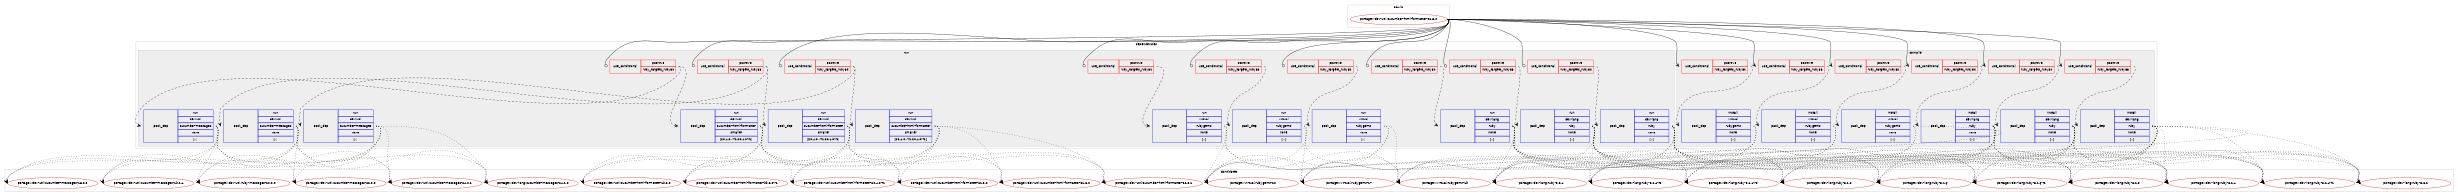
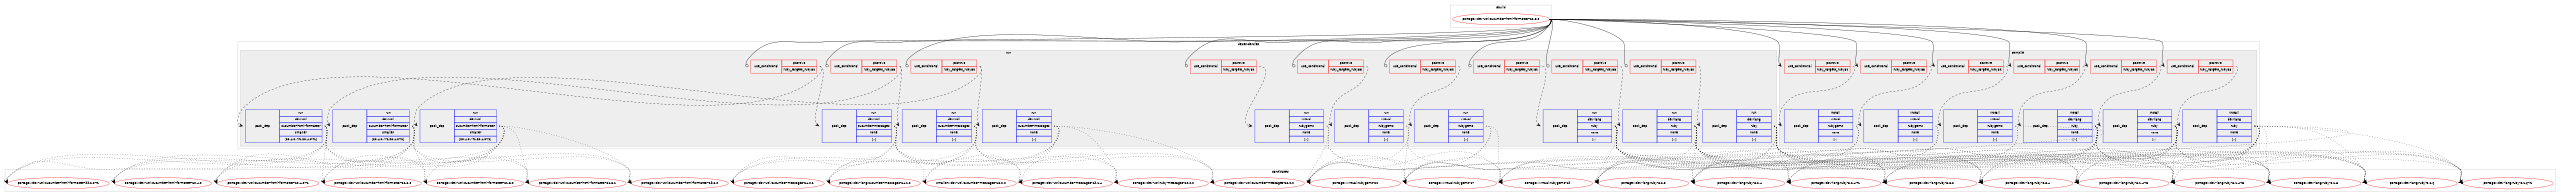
  digraph {
    compound=true
    concentrate=true
    fontname=Helvetica
    fontsize=10
    newrank=true
    rankdir=TB
    ranksep=1.5
    node [color=red fontname=Helvetica fontsize=10 shape=none]
    edge [arrowhead=vee headport=w style=dotted tailport=e weight=100]
    n1 [label="portage://dev-util/cucumber-html-formatter-21.3.0" width=4 shape=""]
    n2 [color=blue label=<<TABLE BORDER="0" CELLBORDER="1" CELLSPACING="0" CELLPADDING="4" WIDTH="220"><TR><TD ROWSPAN="6" CELLPADDING="30">pack_dep</TD></TR><TR><TD WIDTH="110">install</TD></TR><TR><TD>dev-lang</TD></TR><TR><TD>ruby</TD></TR><TR><TD>none</TD></TR><TR><TD>[,,]</TD></TR></TABLE>>]
    n3 [label=<<TABLE BORDER="0" CELLBORDER="1" CELLSPACING="0" CELLPADDING="4"><TR><TD ROWSPAN="3" CELLPADDING="10">use_conditional</TD></TR><TR><TD>positive</TD></TR><TR><TD>ruby_targets_ruby31</TD></TR></TABLE>>]
    n4 [color=blue label=<<TABLE BORDER="0" CELLBORDER="1" CELLSPACING="0" CELLPADDING="4" WIDTH="220"><TR><TD ROWSPAN="6" CELLPADDING="30">pack_dep</TD></TR><TR><TD WIDTH="110">install</TD></TR><TR><TD>virtual</TD></TR><TR><TD>rubygems</TD></TR><TR><TD>none</TD></TR><TR><TD>[,,]</TD></TR></TABLE>>]
    n5 [label=<<TABLE BORDER="0" CELLBORDER="1" CELLSPACING="0" CELLPADDING="4"><TR><TD ROWSPAN="3" CELLPADDING="10">use_conditional</TD></TR><TR><TD>positive</TD></TR><TR><TD>ruby_targets_ruby31</TD></TR></TABLE>>]
    n6 [color=blue label=<<TABLE BORDER="0" CELLBORDER="1" CELLSPACING="0" CELLPADDING="4" WIDTH="220"><TR><TD ROWSPAN="6" CELLPADDING="30">pack_dep</TD></TR><TR><TD WIDTH="110">install</TD></TR><TR><TD>dev-lang</TD></TR><TR><TD>ruby</TD></TR><TR><TD>none</TD></TR><TR><TD>[,,]</TD></TR></TABLE>>]
    n7 [label=<<TABLE BORDER="0" CELLBORDER="1" CELLSPACING="0" CELLPADDING="4"><TR><TD ROWSPAN="3" CELLPADDING="10">use_conditional</TD></TR><TR><TD>positive</TD></TR><TR><TD>ruby_targets_ruby32</TD></TR></TABLE>>]
    n8 [color=blue label=<<TABLE BORDER="0" CELLBORDER="1" CELLSPACING="0" CELLPADDING="4" WIDTH="220"><TR><TD ROWSPAN="6" CELLPADDING="30">pack_dep</TD></TR><TR><TD WIDTH="110">install</TD></TR><TR><TD>virtual</TD></TR><TR><TD>rubygems</TD></TR><TR><TD>none</TD></TR><TR><TD>[,,]</TD></TR></TABLE>>]
    n9 [label=<<TABLE BORDER="0" CELLBORDER="1" CELLSPACING="0" CELLPADDING="4"><TR><TD ROWSPAN="3" CELLPADDING="10">use_conditional</TD></TR><TR><TD>positive</TD></TR><TR><TD>ruby_targets_ruby32</TD></TR></TABLE>>]
    n10 [color=blue label=<<TABLE BORDER="0" CELLBORDER="1" CELLSPACING="0" CELLPADDING="4" WIDTH="220"><TR><TD ROWSPAN="6" CELLPADDING="30">pack_dep</TD></TR><TR><TD WIDTH="110">install</TD></TR><TR><TD>dev-lang</TD></TR><TR><TD>ruby</TD></TR><TR><TD>none</TD></TR><TR><TD>[,,]</TD></TR></TABLE>>]
    n11 [label=<<TABLE BORDER="0" CELLBORDER="1" CELLSPACING="0" CELLPADDING="4"><TR><TD ROWSPAN="3" CELLPADDING="10">use_conditional</TD></TR><TR><TD>positive</TD></TR><TR><TD>ruby_targets_ruby33</TD></TR></TABLE>>]
    n12 [color=blue label=<<TABLE BORDER="0" CELLBORDER="1" CELLSPACING="0" CELLPADDING="4" WIDTH="220"><TR><TD ROWSPAN="6" CELLPADDING="30">pack_dep</TD></TR><TR><TD WIDTH="110">install</TD></TR><TR><TD>virtual</TD></TR><TR><TD>rubygems</TD></TR><TR><TD>none</TD></TR><TR><TD>[,,]</TD></TR></TABLE>>]
    n13 [label=<<TABLE BORDER="0" CELLBORDER="1" CELLSPACING="0" CELLPADDING="4"><TR><TD ROWSPAN="3" CELLPADDING="10">use_conditional</TD></TR><TR><TD>positive</TD></TR><TR><TD>ruby_targets_ruby33</TD></TR></TABLE>>]
    n14 [color=blue label=<<TABLE BORDER="0" CELLBORDER="1" CELLSPACING="0" CELLPADDING="4" WIDTH="220"><TR><TD ROWSPAN="6" CELLPADDING="30">pack_dep</TD></TR><TR><TD WIDTH="110">run</TD></TR><TR><TD>dev-lang</TD></TR><TR><TD>ruby</TD></TR><TR><TD>none</TD></TR><TR><TD>[,,]</TD></TR></TABLE>>]
    n15 [label=<<TABLE BORDER="0" CELLBORDER="1" CELLSPACING="0" CELLPADDING="4"><TR><TD ROWSPAN="3" CELLPADDING="10">use_conditional</TD></TR><TR><TD>positive</TD></TR><TR><TD>ruby_targets_ruby31</TD></TR></TABLE>>]
    n16 [color=blue label=<<TABLE BORDER="0" CELLBORDER="1" CELLSPACING="0" CELLPADDING="4" WIDTH="220"><TR><TD ROWSPAN="6" CELLPADDING="30">pack_dep</TD></TR><TR><TD WIDTH="110">run</TD></TR><TR><TD>dev-util</TD></TR><TR><TD>cucumber-messages</TD></TR><TR><TD>none</TD></TR><TR><TD>[,,]</TD></TR></TABLE>>]
    n17 [color=blue label=<<TABLE BORDER="0" CELLBORDER="1" CELLSPACING="0" CELLPADDING="4" WIDTH="220"><TR><TD ROWSPAN="6" CELLPADDING="30">pack_dep</TD></TR><TR><TD WIDTH="110">run</TD></TR><TR><TD>dev-util</TD></TR><TR><TD>cucumber-html-formatter</TD></TR><TR><TD>smaller</TD></TR><TR><TD>[20.4.0,,-r1,20.4.0-r1]</TD></TR></TABLE>>]
    n18 [label=<<TABLE BORDER="0" CELLBORDER="1" CELLSPACING="0" CELLPADDING="4"><TR><TD ROWSPAN="3" CELLPADDING="10">use_conditional</TD></TR><TR><TD>positive</TD></TR><TR><TD>ruby_targets_ruby31</TD></TR></TABLE>>]
    n19 [color=blue label=<<TABLE BORDER="0" CELLBORDER="1" CELLSPACING="0" CELLPADDING="4" WIDTH="220"><TR><TD ROWSPAN="6" CELLPADDING="30">pack_dep</TD></TR><TR><TD WIDTH="110">run</TD></TR><TR><TD>virtual</TD></TR><TR><TD>rubygems</TD></TR><TR><TD>none</TD></TR><TR><TD>[,,]</TD></TR></TABLE>>]
    n20 [label=<<TABLE BORDER="0" CELLBORDER="1" CELLSPACING="0" CELLPADDING="4"><TR><TD ROWSPAN="3" CELLPADDING="10">use_conditional</TD></TR><TR><TD>positive</TD></TR><TR><TD>ruby_targets_ruby31</TD></TR></TABLE>>]
    n21 [color=blue label=<<TABLE BORDER="0" CELLBORDER="1" CELLSPACING="0" CELLPADDING="4" WIDTH="220"><TR><TD ROWSPAN="6" CELLPADDING="30">pack_dep</TD></TR><TR><TD WIDTH="110">run</TD></TR><TR><TD>dev-lang</TD></TR><TR><TD>ruby</TD></TR><TR><TD>none</TD></TR><TR><TD>[,,]</TD></TR></TABLE>>]
    n22 [label=<<TABLE BORDER="0" CELLBORDER="1" CELLSPACING="0" CELLPADDING="4"><TR><TD ROWSPAN="3" CELLPADDING="10">use_conditional</TD></TR><TR><TD>positive</TD></TR><TR><TD>ruby_targets_ruby32</TD></TR></TABLE>>]
    n23 [color=blue label=<<TABLE BORDER="0" CELLBORDER="1" CELLSPACING="0" CELLPADDING="4" WIDTH="220"><TR><TD ROWSPAN="6" CELLPADDING="30">pack_dep</TD></TR><TR><TD WIDTH="110">run</TD></TR><TR><TD>dev-util</TD></TR><TR><TD>cucumber-messages</TD></TR><TR><TD>none</TD></TR><TR><TD>[,,]</TD></TR></TABLE>>]
    n24 [color=blue label=<<TABLE BORDER="0" CELLBORDER="1" CELLSPACING="0" CELLPADDING="4" WIDTH="220"><TR><TD ROWSPAN="6" CELLPADDING="30">pack_dep</TD></TR><TR><TD WIDTH="110">run</TD></TR><TR><TD>dev-util</TD></TR><TR><TD>cucumber-html-formatter</TD></TR><TR><TD>smaller</TD></TR><TR><TD>[20.4.0,,-r1,20.4.0-r1]</TD></TR></TABLE>>]
    n25 [label=<<TABLE BORDER="0" CELLBORDER="1" CELLSPACING="0" CELLPADDING="4"><TR><TD ROWSPAN="3" CELLPADDING="10">use_conditional</TD></TR><TR><TD>positive</TD></TR><TR><TD>ruby_targets_ruby32</TD></TR></TABLE>>]
    n26 [color=blue label=<<TABLE BORDER="0" CELLBORDER="1" CELLSPACING="0" CELLPADDING="4" WIDTH="220"><TR><TD ROWSPAN="6" CELLPADDING="30">pack_dep</TD></TR><TR><TD WIDTH="110">run</TD></TR><TR><TD>virtual</TD></TR><TR><TD>rubygems</TD></TR><TR><TD>none</TD></TR><TR><TD>[,,]</TD></TR></TABLE>>]
    n27 [label=<<TABLE BORDER="0" CELLBORDER="1" CELLSPACING="0" CELLPADDING="4"><TR><TD ROWSPAN="3" CELLPADDING="10">use_conditional</TD></TR><TR><TD>positive</TD></TR><TR><TD>ruby_targets_ruby32</TD></TR></TABLE>>]
    n28 [color=blue label=<<TABLE BORDER="0" CELLBORDER="1" CELLSPACING="0" CELLPADDING="4" WIDTH="220"><TR><TD ROWSPAN="6" CELLPADDING="30">pack_dep</TD></TR><TR><TD WIDTH="110">run</TD></TR><TR><TD>dev-lang</TD></TR><TR><TD>ruby</TD></TR><TR><TD>none</TD></TR><TR><TD>[,,]</TD></TR></TABLE>>]
    n29 [label=<<TABLE BORDER="0" CELLBORDER="1" CELLSPACING="0" CELLPADDING="4"><TR><TD ROWSPAN="3" CELLPADDING="10">use_conditional</TD></TR><TR><TD>positive</TD></TR><TR><TD>ruby_targets_ruby33</TD></TR></TABLE>>]
    n30 [color=blue label=<<TABLE BORDER="0" CELLBORDER="1" CELLSPACING="0" CELLPADDING="4" WIDTH="220"><TR><TD ROWSPAN="6" CELLPADDING="30">pack_dep</TD></TR><TR><TD WIDTH="110">run</TD></TR><TR><TD>dev-util</TD></TR><TR><TD>cucumber-messages</TD></TR><TR><TD>none</TD></TR><TR><TD>[,,]</TD></TR></TABLE>>]
    n31 [color=blue label=<<TABLE BORDER="0" CELLBORDER="1" CELLSPACING="0" CELLPADDING="4" WIDTH="220"><TR><TD ROWSPAN="6" CELLPADDING="30">pack_dep</TD></TR><TR><TD WIDTH="110">run</TD></TR><TR><TD>dev-util</TD></TR><TR><TD>cucumber-html-formatter</TD></TR><TR><TD>smaller</TD></TR><TR><TD>[20.4.0,,-r1,20.4.0-r1]</TD></TR></TABLE>>]
    n32 [label=<<TABLE BORDER="0" CELLBORDER="1" CELLSPACING="0" CELLPADDING="4"><TR><TD ROWSPAN="3" CELLPADDING="10">use_conditional</TD></TR><TR><TD>positive</TD></TR><TR><TD>ruby_targets_ruby33</TD></TR></TABLE>>]
    n33 [color=blue label=<<TABLE BORDER="0" CELLBORDER="1" CELLSPACING="0" CELLPADDING="4" WIDTH="220"><TR><TD ROWSPAN="6" CELLPADDING="30">pack_dep</TD></TR><TR><TD WIDTH="110">run</TD></TR><TR><TD>virtual</TD></TR><TR><TD>rubygems</TD></TR><TR><TD>none</TD></TR><TR><TD>[,,]</TD></TR></TABLE>>]
    n34 [label=<<TABLE BORDER="0" CELLBORDER="1" CELLSPACING="0" CELLPADDING="4"><TR><TD ROWSPAN="3" CELLPADDING="10">use_conditional</TD></TR><TR><TD>positive</TD></TR><TR><TD>ruby_targets_ruby33</TD></TR></TABLE>>]
    n35 [label="portage://dev-lang/ruby-3.3.4" width=4 shape=""]
    n36 [label="portage://dev-lang/ruby-3.3.2" width=4 shape=""]
    n37 [label="portage://dev-lang/ruby-3.2.4-r1" width=4 shape=""]
    n38 [label="portage://dev-lang/ruby-3.2.4" width=4 shape=""]
    n39 [label="portage://dev-lang/ruby-3.2.3" width=4 shape=""]
    n40 [label="portage://dev-lang/ruby-3.1.6-r1" width=4 shape=""]
    n41 [label="portage://dev-lang/ruby-3.1.6" width=4 shape=""]
    n42 [label="portage://dev-lang/ruby-3.1.5" width=4 shape=""]
    n43 [label="portage://dev-lang/ruby-3.1.4-r5" width=4 shape=""]
    n44 [label="portage://dev-lang/ruby-3.1.4-r3" width=4 shape=""]
    n45 [label="portage://virtual/rubygems-20" width=4 shape=""]
    n46 [label="portage://virtual/rubygems-19" width=4 shape=""]
    n47 [label="portage://virtual/rubygems-17" width=4 shape=""]
    n48 [label="portage://dev-lang/cucumber-messages-24.1.0" width=4 shape=""]
    n49 [label="portage://dev-util/cucumber-messages-24.0.1" width=4 shape=""]
    n50 [label="portage://dev-util/cucumber-messages-22.0.0" width=4 shape=""]
    n51 [label="portage://dev-util/ruby-messages-20.0.0" width=4 shape=""]
    n52 [label="portage://dev-util/cucumber-messages-19.1.4" width=4 shape=""]
-   n53 [label="portage://dev-util/cucumber-messages-18.0.0" width=4 shape=""]
+   n53 [label="smaller://dev-util/cucumber-messages-18.0.0" width=4 shape=""]
    n54 [label="portage://dev-util/cucumber-html-formatter-21.3.1" width=4 shape=""]
    n55 [label="portage://dev-util/cucumber-html-formatter-21.3.0" width=4 shape=""]
    n56 [label="portage://dev-util/cucumber-html-formatter-21.2.0" width=4 shape=""]
    n57 [label="portage://dev-util/cucumber-html-formatter-20.4.0-r1" width=4 shape=""]
+   n58 [label="portage://dev-util/cucumber-html-formatter-20.4.0" width=4 shape=""]
    n59 [label="portage://dev-util/cucumber-html-formatter-99.2.0-r1" width=4 shape=""]
    n60 [label="portage://dev-util/cucumber-html-formatter-19.2.0" width=4 shape=""]
    subgraph cluster_1 {
      color=gray
      label=<<i>ebuild</i>>
      rank=same
      n1
    }
    subgraph cluster_2 {
      color=gray
      label=<<i>dependencies</i>>
      subgraph cluster_3 {
        color=gray
        fillcolor="#eeeeee"
        label=<<i>compile</i>>
        style=filled
        subgraph sub_4 {
          color=gray
          fillcolor="#eeeeee"
          label=<<i>compile</i>>
          style=filled
          n3
          subgraph sub_5 {
            color=gray
            fillcolor="#eeeeee"
            label=<<i>compile</i>>
            style=filled
            n2
          }
        }
        subgraph sub_6 {
          color=gray
          fillcolor="#eeeeee"
          label=<<i>compile</i>>
          style=filled
          n5
          subgraph sub_7 {
            color=gray
            fillcolor="#eeeeee"
            label=<<i>compile</i>>
            style=filled
            n4
          }
        }
        subgraph sub_8 {
          color=gray
          fillcolor="#eeeeee"
          label=<<i>compile</i>>
          style=filled
          n7
          subgraph sub_9 {
            color=gray
            fillcolor="#eeeeee"
            label=<<i>compile</i>>
            style=filled
            n6
          }
        }
        subgraph sub_10 {
          color=gray
          fillcolor="#eeeeee"
          label=<<i>compile</i>>
          style=filled
          n9
          subgraph sub_11 {
            color=gray
            fillcolor="#eeeeee"
            label=<<i>compile</i>>
            style=filled
            n8
          }
        }
        subgraph sub_12 {
          color=gray
          fillcolor="#eeeeee"
          label=<<i>compile</i>>
          style=filled
          n11
          subgraph sub_13 {
            color=gray
            fillcolor="#eeeeee"
            label=<<i>compile</i>>
            style=filled
            n10
          }
        }
        subgraph sub_14 {
          color=gray
          fillcolor="#eeeeee"
          label=<<i>compile</i>>
          style=filled
          n13
          subgraph sub_15 {
            color=gray
            fillcolor="#eeeeee"
            label=<<i>compile</i>>
            style=filled
            n12
          }
        }
      }
      subgraph cluster_16 {
        color=gray
        fillcolor="#eeeeee"
        label=<<i>compile and run</i>>
        style=filled
      }
      subgraph cluster_17 {
        color=gray
        fillcolor="#eeeeee"
        label=<<i>run</i>>
        style=filled
        subgraph sub_18 {
          color=gray
          fillcolor="#eeeeee"
          label=<<i>run</i>>
          style=filled
          n15
          subgraph sub_19 {
            color=gray
            fillcolor="#eeeeee"
            label=<<i>run</i>>
            style=filled
            n14
          }
        }
        subgraph sub_20 {
          color=gray
          fillcolor="#eeeeee"
          label=<<i>run</i>>
          style=filled
          n18
          subgraph sub_21 {
            color=gray
            fillcolor="#eeeeee"
            label=<<i>run</i>>
            style=filled
            n16
          }
          subgraph sub_22 {
            color=gray
            fillcolor="#eeeeee"
            label=<<i>run</i>>
            style=filled
            n17
          }
        }
        subgraph sub_23 {
          color=gray
          fillcolor="#eeeeee"
          label=<<i>run</i>>
          style=filled
          n20
          subgraph sub_24 {
            color=gray
            fillcolor="#eeeeee"
            label=<<i>run</i>>
            style=filled
            n19
          }
        }
        subgraph sub_25 {
          color=gray
          fillcolor="#eeeeee"
          label=<<i>run</i>>
          style=filled
          n22
          subgraph sub_26 {
            color=gray
            fillcolor="#eeeeee"
            label=<<i>run</i>>
            style=filled
            n21
          }
        }
        subgraph sub_27 {
          color=gray
          fillcolor="#eeeeee"
          label=<<i>run</i>>
          style=filled
          n25
          subgraph sub_28 {
            color=gray
            fillcolor="#eeeeee"
            label=<<i>run</i>>
            style=filled
            n23
          }
          subgraph sub_29 {
            color=gray
            fillcolor="#eeeeee"
            label=<<i>run</i>>
            style=filled
            n24
          }
        }
        subgraph sub_30 {
          color=gray
          fillcolor="#eeeeee"
          label=<<i>run</i>>
          style=filled
          n27
          subgraph sub_31 {
            color=gray
            fillcolor="#eeeeee"
            label=<<i>run</i>>
            style=filled
            n26
          }
        }
        subgraph sub_32 {
          color=gray
          fillcolor="#eeeeee"
          label=<<i>run</i>>
          style=filled
          n29
          subgraph sub_33 {
            color=gray
            fillcolor="#eeeeee"
            label=<<i>run</i>>
            style=filled
            n28
          }
        }
        subgraph sub_34 {
          color=gray
          fillcolor="#eeeeee"
          label=<<i>run</i>>
          style=filled
          n32
          subgraph sub_35 {
            color=gray
            fillcolor="#eeeeee"
            label=<<i>run</i>>
            style=filled
            n30
          }
          subgraph sub_36 {
            color=gray
            fillcolor="#eeeeee"
            label=<<i>run</i>>
            style=filled
            n31
          }
        }
        subgraph sub_37 {
          color=gray
          fillcolor="#eeeeee"
          label=<<i>run</i>>
          style=filled
          n34
          subgraph sub_38 {
            color=gray
            fillcolor="#eeeeee"
            label=<<i>run</i>>
            style=filled
            n33
          }
        }
      }
    }
    subgraph cluster_39 {
      color=gray
      label=<<i>candidates</i>>
      rank=same
      subgraph sub_40 {
        color=black
        label=<<i>candidates</i>>
        nodesep=1
        rank=same
        n35
        n36
        n37
        n38
        n39
        n40
        n41
        n42
        n43
        n44
      }
      subgraph sub_41 {
        color=black
        label=<<i>candidates</i>>
        nodesep=1
        rank=same
        n45
        n46
        n47
      }
      subgraph sub_42 {
        color=black
        label=<<i>candidates</i>>
        nodesep=1
        rank=same
        n35
        n36
        n37
        n38
        n39
        n40
        n41
        n42
        n43
        n44
      }
      subgraph sub_43 {
        color=black
        label=<<i>candidates</i>>
        nodesep=1
        rank=same
        n45
        n46
        n47
      }
      subgraph sub_44 {
        color=black
        label=<<i>candidates</i>>
        nodesep=1
        rank=same
        n35
        n36
        n37
        n38
        n39
        n40
        n41
        n42
        n43
        n44
      }
      subgraph sub_45 {
        color=black
        label=<<i>candidates</i>>
        nodesep=1
        rank=same
        n45
        n46
        n47
      }
      subgraph sub_46 {
        color=black
        label=<<i>candidates</i>>
        nodesep=1
        rank=same
        n35
        n36
        n37
        n38
        n39
        n40
        n41
        n42
        n43
        n44
      }
      subgraph sub_47 {
        color=black
        label=<<i>candidates</i>>
        nodesep=1
        rank=same
        n48
        n49
        n50
        n51
        n52
        n53
      }
      subgraph sub_48 {
        color=black
        label=<<i>candidates</i>>
        nodesep=1
        rank=same
        n54
        n55
        n56
        n57
+       n58
        n59
        n60
      }
      subgraph sub_49 {
        color=black
        label=<<i>candidates</i>>
        nodesep=1
        rank=same
        n45
        n46
        n47
      }
      subgraph sub_50 {
        color=black
        label=<<i>candidates</i>>
        nodesep=1
        rank=same
        n35
        n36
        n37
        n38
        n39
        n40
        n41
        n42
        n43
        n44
      }
      subgraph sub_51 {
        color=black
        label=<<i>candidates</i>>
        nodesep=1
        rank=same
        n48
        n49
        n50
        n51
        n52
        n53
      }
      subgraph sub_52 {
        color=black
        label=<<i>candidates</i>>
        nodesep=1
        rank=same
        n54
        n55
        n56
        n57
+       n58
        n59
        n60
      }
      subgraph sub_53 {
        color=black
        label=<<i>candidates</i>>
        nodesep=1
        rank=same
        n45
        n46
        n47
      }
      subgraph sub_54 {
        color=black
        label=<<i>candidates</i>>
        nodesep=1
        rank=same
        n35
        n36
        n37
        n38
        n39
        n40
        n41
        n42
        n43
        n44
      }
      subgraph sub_55 {
        color=black
        label=<<i>candidates</i>>
        nodesep=1
        rank=same
        n48
        n49
        n50
        n51
        n52
        n53
      }
      subgraph sub_56 {
        color=black
        label=<<i>candidates</i>>
        nodesep=1
        rank=same
        n45
        n46
        n47
      }
      subgraph sub_57 {
        color=black
        label=<<i>candidates</i>>
        nodesep=1
        rank=same
        n54
        n55
        n56
        n57
+       n58
        n59
        n60
      }
    }
    n1 -> n3 [style=solid weight=20]
    n1 -> n5 [style=solid weight=20]
    n1 -> n7 [style=solid weight=20]
    n1 -> n9 [style=solid weight=20]
    n1 -> n11 [style=solid weight=20]
    n1 -> n13 [style=solid weight=20]
    n1 -> n15 [arrowhead=odot style=solid weight=20]
    n1 -> n18 [arrowhead=odot style=solid weight=20]
    n1 -> n20 [arrowhead=odot style=solid weight=20]
    n1 -> n22 [arrowhead=odot style=solid weight=20]
    n1 -> n25 [arrowhead=odot style=solid weight=20]
    n1 -> n27 [arrowhead=odot style=solid weight=20]
    n1 -> n29 [arrowhead=odot style=solid weight=20]
    n1 -> n32 [arrowhead=odot style=solid weight=20]
    n1 -> n34 [arrowhead=odot style=solid weight=20]
    n2 -> n35
    n2 -> n36
    n2 -> n37
    n2 -> n38
    n2 -> n39
    n2 -> n40
    n2 -> n41
    n2 -> n42
    n2 -> n43
    n2 -> n44
    n3 -> n2 [style=dashed weight=20]
    n4 -> n45
    n4 -> n46
    n4 -> n47
    n5 -> n4 [style=dashed weight=20]
    n6 -> n35
    n6 -> n36
    n6 -> n37
    n6 -> n38
    n6 -> n39
    n6 -> n40
    n6 -> n41
    n6 -> n42
    n6 -> n43
    n6 -> n44
    n7 -> n6 [style=dashed weight=20]
    n8 -> n45
    n8 -> n46
    n8 -> n47
    n9 -> n8 [style=dashed weight=20]
    n10 -> n35
    n10 -> n36
    n10 -> n37
    n10 -> n38
    n10 -> n39
    n10 -> n40
    n10 -> n41
    n10 -> n42
    n10 -> n43
    n10 -> n44
    n11 -> n10 [style=dashed weight=20]
    n12 -> n45
    n12 -> n46
    n12 -> n47
    n13 -> n12 [style=dashed weight=20]
    n14 -> n35
    n14 -> n36
    n14 -> n37
    n14 -> n38
    n14 -> n39
    n14 -> n40
    n14 -> n41
    n14 -> n42
    n14 -> n43
    n14 -> n44
    n15 -> n14 [style=dashed weight=20]
    n16 -> n48
    n16 -> n49
    n16 -> n50
    n16 -> n51
    n16 -> n52
    n16 -> n53
    n17 -> n54
    n17 -> n55
    n17 -> n56
    n17 -> n57
+   n17 -> n58
    n17 -> n59
    n17 -> n60
    n18 -> n16 [style=dashed weight=20]
    n18 -> n17 [style=dashed weight=20]
    n19 -> n45
    n19 -> n46
    n19 -> n47
    n20 -> n19 [style=dashed weight=20]
    n21 -> n35
    n21 -> n36
    n21 -> n37
    n21 -> n38
    n21 -> n39
    n21 -> n40
    n21 -> n41
    n21 -> n42
    n21 -> n43
    n21 -> n44
    n22 -> n21 [style=dashed weight=20]
    n23 -> n48
    n23 -> n49
    n23 -> n50
    n23 -> n51
    n23 -> n52
    n23 -> n53
    n24 -> n54
    n24 -> n55
    n24 -> n56
    n24 -> n57
+   n24 -> n58
    n24 -> n59
    n24 -> n60
    n25 -> n23 [style=dashed weight=20]
    n25 -> n24 [style=dashed weight=20]
    n26 -> n45
    n26 -> n46
    n26 -> n47
    n27 -> n26 [style=dashed weight=20]
    n28 -> n35
    n28 -> n36
    n28 -> n37
    n28 -> n38
    n28 -> n39
    n28 -> n40
    n28 -> n41
    n28 -> n42
    n28 -> n43
    n28 -> n44
    n29 -> n28 [style=dashed weight=20]
    n30 -> n48
    n30 -> n49
    n30 -> n50
    n30 -> n51
    n30 -> n52
    n30 -> n53
    n31 -> n54
    n31 -> n55
    n31 -> n56
    n31 -> n57
+   n31 -> n58
    n31 -> n59
    n31 -> n60
    n32 -> n30 [style=dashed weight=20]
    n32 -> n31 [style=dashed weight=20]
    n33 -> n45
    n33 -> n46
    n33 -> n47
    n34 -> n33 [style=dashed weight=20]
  }
